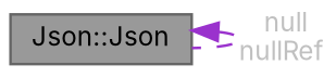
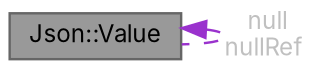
  digraph {
    fontname=Inter
-   n1 [color=gray40 fillcolor=grey60 fontcolor=black fontname=Inter fontsize=10 height=0.2 label="Json::Json" shape=box style=filled width=0.4]
+   n1 [color=gray40 fillcolor=grey60 fontcolor=black fontname=Inter fontsize=10 height=0.2 label="Json::Value" shape=box style=filled width=0.4]
    n1 -> n1 [color=darkorchid3 dir=back fontcolor=grey fontname=Inter fontsize=10 label=" null\nnullRef" labelfontname=Helvetica labelfontsize=10 style=dashed]
  }
